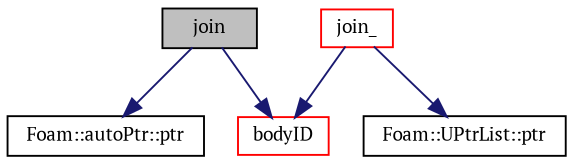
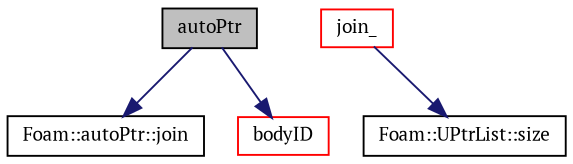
  digraph {
    fontname="PT Serif"
    rankdir=TB
    node [color=black fontname="PT Serif" fontsize=10 shape=record]
    edge [color=midnightblue fontname="PT Serif" fontsize=10 labelfontname=Helvetica labelfontsize=10 style=solid]
-   n1 [fillcolor=grey75 fontcolor=black height=0.2 label=join style=filled width=0.4]
+   n1 [fillcolor=grey75 fontcolor=black height=0.2 label=autoPtr style=filled width=0.4]
    n2 [color=red height=0.2 label=bodyID width=0.4]
-   n3 [height=0.2 label="Foam::autoPtr::ptr" width=0.4]
+   n3 [height=0.2 label="Foam::autoPtr::join" width=0.4]
    n4 [color=red height=0.2 label=join_ width=0.4]
-   n5 [height=0.2 label="Foam::UPtrList::ptr" width=0.4]
+   n5 [height=0.2 label="Foam::UPtrList::size" width=0.4]
    n1 -> n2
    n1 -> n3
-   n4 -> n2
    n4 -> n5
  }
